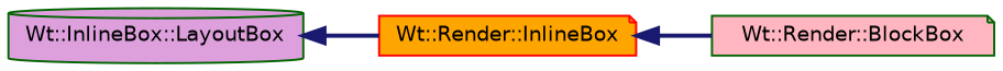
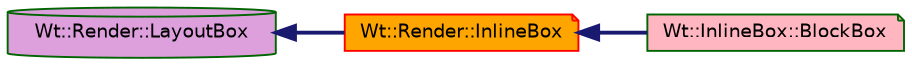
  digraph {
    rankdir=LR
    node [color=darkgreen fontname=Helvetica fontsize=10 shape=note style=filled]
    edge [color=midnightblue dir=back fontname=Helvetica fontsize=10 labelfontname=Helvetica labelfontsize=10 style=bold]
-   n1 [fillcolor=plum fontcolor=black height=0.2 label="Wt::InlineBox::LayoutBox" shape=cylinder width=0.4]
+   n1 [fillcolor=plum fontcolor=black height=0.2 label="Wt::Render::LayoutBox" shape=cylinder width=0.4]
    n2 [color=red fillcolor=orange height=0.2 label="Wt::Render::InlineBox" width=0.4]
-   n3 [fillcolor=lightpink height=0.2 label="Wt::Render::BlockBox" width=0.4]
+   n3 [fillcolor=lightpink height=0.2 label="Wt::InlineBox::BlockBox" width=0.4]
    n1 -> n2
    n2 -> n3
  }
